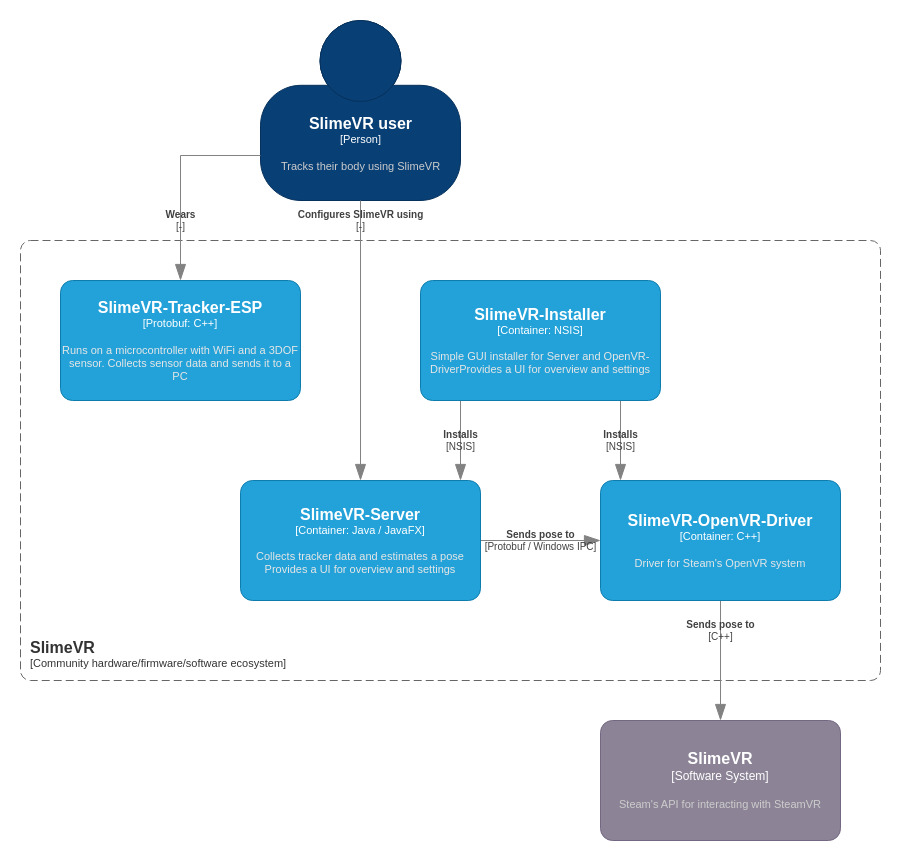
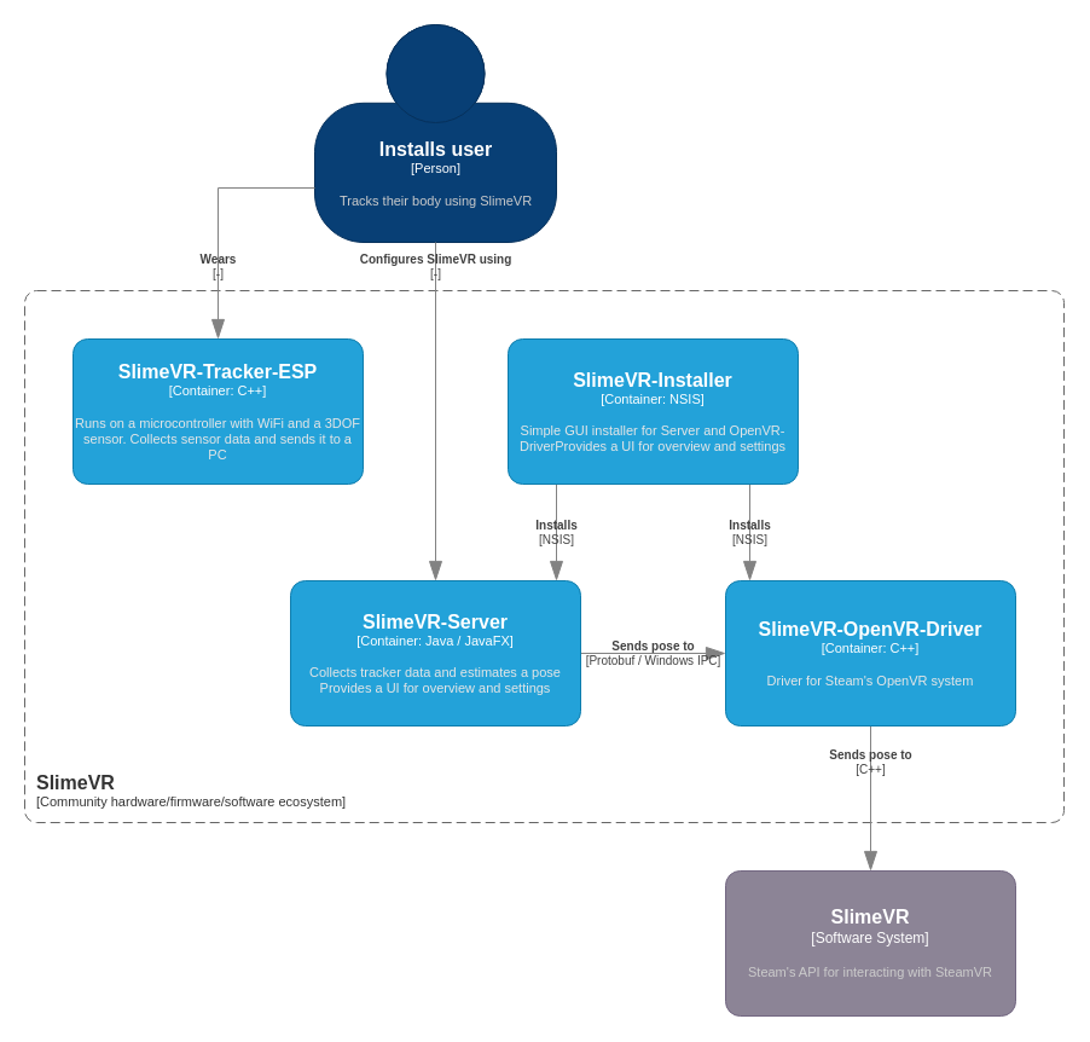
  <mxCell id="0" />
  <mxCell id="1" parent="0" />
  <mxCell id="2" value="&lt;font style=&quot;font-size: 16px&quot;&gt;&lt;b&gt;&lt;div style=&quot;text-align: left&quot;&gt;SlimeVR&lt;/div&gt;&lt;/b&gt;&lt;/font&gt;&lt;div style=&quot;text-align: left&quot;&gt;[Community hardware/firmware/software ecosystem]&lt;/div&gt;" style="rounded=1;fontSize=11;whiteSpace=wrap;html=1;dashed=1;arcSize=20;fillColor=none;strokeColor=#666666;fontColor=#333333;labelBackgroundColor=none;align=left;verticalAlign=bottom;labelBorderColor=none;spacingTop=0;spacing=10;dashPattern=8 4;metaEdit=1;rotatable=0;perimeter=rectanglePerimeter;noLabel=0;labelPadding=0;allowArrows=0;connectable=0;expand=0;recursiveResize=0;editable=1;pointerEvents=0;absoluteArcSize=1;points=[[0.25,0,0],[0.5,0,0],[0.75,0,0],[1,0.25,0],[1,0.5,0],[1,0.75,0],[0.75,1,0],[0.5,1,0],[0.25,1,0],[0,0.75,0],[0,0.5,0],[0,0.25,0]];" parent="1" vertex="1"><mxGeometry x="20" y="240" width="860" height="440" as="geometry" /></mxCell>
  <mxCell id="3" value="&lt;font style=&quot;font-size: 16px&quot;&gt;&lt;b&gt;SlimeVR&lt;/b&gt;&lt;/font&gt;&lt;div&gt;[Software System]&lt;/div&gt;&lt;br&gt;&lt;div&gt;&lt;font style=&quot;font-size: 11px&quot;&gt;&lt;font color=&quot;#cccccc&quot;&gt;Steam's API for interacting with SteamVR&lt;/font&gt;&lt;/div&gt;" style="rounded=1;whiteSpace=wrap;html=1;labelBackgroundColor=none;fillColor=#8C8496;fontColor=#ffffff;align=center;arcSize=10;strokeColor=#736782;metaEdit=1;resizable=0;points=[[0.25,0,0],[0.5,0,0],[0.75,0,0],[1,0.25,0],[1,0.5,0],[1,0.75,0],[0.75,1,0],[0.5,1,0],[0.25,1,0],[0,0.75,0],[0,0.5,0],[0,0.25,0]];" parent="1" vertex="1"><mxGeometry x="600" y="720" width="240" height="120" as="geometry" /></mxCell>
  <mxCell id="4" value="&lt;div style=&quot;text-align: left&quot;&gt;&lt;div style=&quot;text-align: center&quot;&gt;&lt;b&gt;Sends pose to&lt;/b&gt;&lt;/div&gt;&lt;div style=&quot;text-align: center&quot;&gt;[C++]&lt;/div&gt;&lt;/div&gt;" style="endArrow=blockThin;html=1;fontSize=10;fontColor=#404040;strokeWidth=1;endFill=1;strokeColor=#828282;elbow=vertical;metaEdit=1;endSize=14;startSize=14;jumpStyle=arc;jumpSize=16;rounded=0;edgeStyle=orthogonalEdgeStyle;labelBackgroundColor=none;" parent="1" source="11" target="3" edge="1"><mxGeometry x="-0.5" width="240" relative="1" as="geometry"><mxPoint x="700" y="620" as="sourcePoint" /><mxPoint x="690" y="660" as="targetPoint" /><mxPoint as="offset" /></mxGeometry></mxCell>
  <mxCell id="5" value="&lt;div style=&quot;text-align: left&quot;&gt;&lt;div style=&quot;text-align: center&quot;&gt;&lt;b&gt;Sends pose to&lt;/b&gt;&lt;/div&gt;&lt;div style=&quot;text-align: center&quot;&gt;[Protobuf / Windows IPC]&lt;/div&gt;&lt;/div&gt;" style="endArrow=blockThin;html=1;fontSize=10;fontColor=#404040;strokeWidth=1;endFill=1;strokeColor=#828282;elbow=vertical;metaEdit=1;endSize=14;startSize=14;jumpStyle=arc;jumpSize=16;rounded=0;edgeStyle=orthogonalEdgeStyle;labelBackgroundColor=none;" parent="1" source="12" target="11" edge="1"><mxGeometry width="240" relative="1" as="geometry"><mxPoint x="460" y="540" as="sourcePoint" /><mxPoint x="580" y="540" as="targetPoint" /><Array as="points"><mxPoint x="350" y="540" /></Array><mxPoint as="offset" /></mxGeometry></mxCell>
- <mxCell id="6" value="&lt;font style=&quot;font-size: 16px&quot;&gt;&lt;b&gt;SlimeVR user&lt;/b&gt;&lt;/font&gt;&lt;div&gt;[Person]&lt;/div&gt;&lt;br&gt;&lt;div&gt;&lt;font style=&quot;font-size: 11px&quot;&gt;&lt;font color=&quot;#cccccc&quot;&gt;Tracks their body using SlimeVR&lt;/font&gt;&lt;/div&gt;" style="html=1;fontSize=11;dashed=0;whitespace=wrap;fillColor=#083F75;strokeColor=#06315C;fontColor=#ffffff;shape=mxgraph.c4.person2;align=center;metaEdit=1;points=[[0.5,0,0],[1,0.5,0],[1,0.75,0],[0.75,1,0],[0.5,1,0],[0.25,1,0],[0,0.75,0],[0,0.5,0]];resizable=0;" parent="1" vertex="1"><mxGeometry x="260" y="20" width="200" height="180" as="geometry" /></mxCell>
+ <mxCell id="6" value="&lt;font style=&quot;font-size: 16px&quot;&gt;&lt;b&gt;Installs user&lt;/b&gt;&lt;/font&gt;&lt;div&gt;[Person]&lt;/div&gt;&lt;br&gt;&lt;div&gt;&lt;font style=&quot;font-size: 11px&quot;&gt;&lt;font color=&quot;#cccccc&quot;&gt;Tracks their body using SlimeVR&lt;/font&gt;&lt;/div&gt;" style="html=1;fontSize=11;dashed=0;whitespace=wrap;fillColor=#083F75;strokeColor=#06315C;fontColor=#ffffff;shape=mxgraph.c4.person2;align=center;metaEdit=1;points=[[0.5,0,0],[1,0.5,0],[1,0.75,0],[0.75,1,0],[0.5,1,0],[0.25,1,0],[0,0.75,0],[0,0.5,0]];resizable=0;" parent="1" vertex="1"><mxGeometry x="260" y="20" width="200" height="180" as="geometry" /></mxCell>
  <mxCell id="7" value="&lt;div style=&quot;text-align: left&quot;&gt;&lt;div style=&quot;text-align: center&quot;&gt;&lt;b&gt;Wears&lt;/b&gt;&lt;/div&gt;&lt;div style=&quot;text-align: center&quot;&gt;[-]&lt;/div&gt;&lt;/div&gt;" style="endArrow=blockThin;html=1;fontSize=10;fontColor=#404040;strokeWidth=1;endFill=1;strokeColor=#828282;elbow=vertical;metaEdit=1;endSize=14;startSize=14;jumpStyle=arc;jumpSize=16;rounded=0;edgeStyle=orthogonalEdgeStyle;labelBackgroundColor=none;exitX=0;exitY=0.75;exitDx=0;exitDy=0;exitPerimeter=0;" parent="1" source="6" target="14" edge="1"><mxGeometry x="0.415" width="240" relative="1" as="geometry"><mxPoint y="400" as="sourcePoint" x="-20" /><mxPoint y="440" as="targetPoint" x="-20" /><mxPoint as="offset" /></mxGeometry></mxCell>
  <mxCell id="8" value="&lt;div style=&quot;text-align: left&quot;&gt;&lt;div style=&quot;text-align: center&quot;&gt;&lt;b&gt;Configures SlimeVR using&lt;/b&gt;&lt;/div&gt;&lt;div style=&quot;text-align: center&quot;&gt;[-]&lt;/div&gt;&lt;/div&gt;" style="endArrow=blockThin;html=1;fontSize=10;fontColor=#404040;strokeWidth=1;endFill=1;strokeColor=#828282;elbow=vertical;metaEdit=1;endSize=14;startSize=14;jumpStyle=arc;jumpSize=16;rounded=0;edgeStyle=orthogonalEdgeStyle;labelBackgroundColor=none;" parent="1" source="6" target="12" edge="1"><mxGeometry x="-0.857" width="240" relative="1" as="geometry"><mxPoint x="80" y="360" as="sourcePoint" /><mxPoint x="340" y="480" as="targetPoint" /><Array as="points"><mxPoint x="340" y="70" /></Array><mxPoint as="offset" /></mxGeometry></mxCell>
  <mxCell id="9" value="&lt;div style=&quot;text-align: left&quot;&gt;&lt;div style=&quot;text-align: center&quot;&gt;&lt;b&gt;Installs&lt;/b&gt;&lt;/div&gt;&lt;div style=&quot;text-align: center&quot;&gt;[NSIS]&lt;/div&gt;&lt;/div&gt;" style="endArrow=blockThin;html=1;fontSize=10;fontColor=#404040;strokeWidth=1;endFill=1;strokeColor=#828282;elbow=vertical;metaEdit=1;endSize=14;startSize=14;jumpStyle=arc;jumpSize=16;rounded=0;edgeStyle=orthogonalEdgeStyle;labelBackgroundColor=none;" parent="1" source="13" target="11" edge="1"><mxGeometry width="240" relative="1" as="geometry"><mxPoint x="620" y="360" as="sourcePoint" /><mxPoint x="620" y="480" as="targetPoint" /><Array as="points"><mxPoint x="620" y="440" /><mxPoint x="620" y="440" /></Array><mxPoint as="offset" /></mxGeometry></mxCell>
  <mxCell id="10" value="&lt;div style=&quot;text-align: left&quot;&gt;&lt;div style=&quot;text-align: center&quot;&gt;&lt;b&gt;Installs&lt;/b&gt;&lt;/div&gt;&lt;div style=&quot;text-align: center&quot;&gt;[NSIS]&lt;/div&gt;&lt;/div&gt;" style="endArrow=blockThin;html=1;fontSize=10;fontColor=#404040;strokeWidth=1;endFill=1;strokeColor=#828282;elbow=vertical;metaEdit=1;endSize=14;startSize=14;jumpStyle=arc;jumpSize=16;rounded=0;edgeStyle=orthogonalEdgeStyle;labelBackgroundColor=none;" parent="1" source="13" target="12" edge="1"><mxGeometry width="240" relative="1" as="geometry"><mxPoint x="420" y="360" as="sourcePoint" /><mxPoint x="420" y="480" as="targetPoint" /><Array as="points"><mxPoint x="460" y="440" /><mxPoint x="460" y="440" /></Array><mxPoint as="offset" /></mxGeometry></mxCell>
  <mxCell id="11" value="&lt;font style=&quot;font-size: 16px&quot;&gt;&lt;b&gt;SlimeVR-OpenVR-Driver&lt;/b&gt;&lt;/font&gt;&lt;div&gt;[Container: C++]&lt;/div&gt;&lt;br&gt;&lt;div&gt;&lt;font style=&quot;font-size: 11px&quot;&gt;&lt;font color=&quot;#E6E6E6&quot;&gt;Driver for Steam's OpenVR system&lt;/font&gt;&lt;/div&gt;" style="rounded=1;whiteSpace=wrap;html=1;fontSize=11;labelBackgroundColor=none;fillColor=#23A2D9;fontColor=#ffffff;align=center;arcSize=10;strokeColor=#0E7DAD;metaEdit=1;resizable=0;points=[[0.25,0,0],[0.5,0,0],[0.75,0,0],[1,0.25,0],[1,0.5,0],[1,0.75,0],[0.75,1,0],[0.5,1,0],[0.25,1,0],[0,0.75,0],[0,0.5,0],[0,0.25,0]];" parent="1" vertex="1"><mxGeometry x="600" y="480" width="240" height="120" as="geometry" /></mxCell>
  <mxCell id="12" value="&lt;font style=&quot;font-size: 16px&quot;&gt;&lt;b&gt;SlimeVR-Server&lt;/b&gt;&lt;/font&gt;&lt;div&gt;[Container: Java / JavaFX]&lt;/div&gt;&lt;br&gt;&lt;div&gt;&lt;font style=&quot;font-size: 11px&quot;&gt;&lt;font color=&quot;#E6E6E6&quot;&gt;Collects tracker data and estimates a pose&#10;Provides a UI for overview and settings&lt;/font&gt;&lt;/div&gt;" style="rounded=1;whiteSpace=wrap;html=1;fontSize=11;labelBackgroundColor=none;fillColor=#23A2D9;fontColor=#ffffff;align=center;arcSize=10;strokeColor=#0E7DAD;metaEdit=1;resizable=0;points=[[0.25,0,0],[0.5,0,0],[0.75,0,0],[1,0.25,0],[1,0.5,0],[1,0.75,0],[0.75,1,0],[0.5,1,0],[0.25,1,0],[0,0.75,0],[0,0.5,0],[0,0.25,0]];" parent="1" vertex="1"><mxGeometry x="240" y="480" width="240" height="120" as="geometry" /></mxCell>
  <mxCell id="13" value="&lt;font style=&quot;font-size: 16px&quot;&gt;&lt;b&gt;SlimeVR-Installer&lt;/b&gt;&lt;/font&gt;&lt;div&gt;[Container: NSIS]&lt;/div&gt;&lt;br&gt;&lt;div&gt;&lt;font style=&quot;font-size: 11px&quot;&gt;&lt;font color=&quot;#E6E6E6&quot;&gt;Simple GUI installer for Server and OpenVR-DriverProvides a UI for overview and settings&lt;/font&gt;&lt;/div&gt;" style="rounded=1;whiteSpace=wrap;html=1;fontSize=11;labelBackgroundColor=none;fillColor=#23A2D9;fontColor=#ffffff;align=center;arcSize=10;strokeColor=#0E7DAD;metaEdit=1;resizable=0;points=[[0.25,0,0],[0.5,0,0],[0.75,0,0],[1,0.25,0],[1,0.5,0],[1,0.75,0],[0.75,1,0],[0.5,1,0],[0.25,1,0],[0,0.75,0],[0,0.5,0],[0,0.25,0]];" parent="1" vertex="1"><mxGeometry x="420" y="280" width="240" height="120" as="geometry" /></mxCell>
- <mxCell id="14" value="&lt;font style=&quot;font-size: 16px&quot;&gt;&lt;b&gt;SlimeVR-Tracker-ESP&lt;/b&gt;&lt;/font&gt;&lt;div&gt;[Protobuf: C++]&lt;/div&gt;&lt;br&gt;&lt;div&gt;&lt;font style=&quot;font-size: 11px&quot;&gt;&lt;font color=&quot;#E6E6E6&quot;&gt;Runs on a microcontroller with WiFi and a 3DOF sensor. Collects sensor data and sends it to a PC&lt;/font&gt;&lt;/div&gt;" style="rounded=1;whiteSpace=wrap;html=1;fontSize=11;labelBackgroundColor=none;fillColor=#23A2D9;fontColor=#ffffff;align=center;arcSize=10;strokeColor=#0E7DAD;metaEdit=1;resizable=0;points=[[0.25,0,0],[0.5,0,0],[0.75,0,0],[1,0.25,0],[1,0.5,0],[1,0.75,0],[0.75,1,0],[0.5,1,0],[0.25,1,0],[0,0.75,0],[0,0.5,0],[0,0.25,0]];" parent="1" vertex="1"><mxGeometry x="60" y="280" width="240" height="120" as="geometry" /></mxCell>
+ <mxCell id="14" value="&lt;font style=&quot;font-size: 16px&quot;&gt;&lt;b&gt;SlimeVR-Tracker-ESP&lt;/b&gt;&lt;/font&gt;&lt;div&gt;[Container: C++]&lt;/div&gt;&lt;br&gt;&lt;div&gt;&lt;font style=&quot;font-size: 11px&quot;&gt;&lt;font color=&quot;#E6E6E6&quot;&gt;Runs on a microcontroller with WiFi and a 3DOF sensor. Collects sensor data and sends it to a PC&lt;/font&gt;&lt;/div&gt;" style="rounded=1;whiteSpace=wrap;html=1;fontSize=11;labelBackgroundColor=none;fillColor=#23A2D9;fontColor=#ffffff;align=center;arcSize=10;strokeColor=#0E7DAD;metaEdit=1;resizable=0;points=[[0.25,0,0],[0.5,0,0],[0.75,0,0],[1,0.25,0],[1,0.5,0],[1,0.75,0],[0.75,1,0],[0.5,1,0],[0.25,1,0],[0,0.75,0],[0,0.5,0],[0,0.25,0]];" parent="1" vertex="1"><mxGeometry x="60" y="280" width="240" height="120" as="geometry" /></mxCell>
